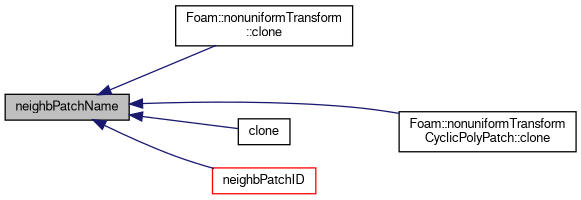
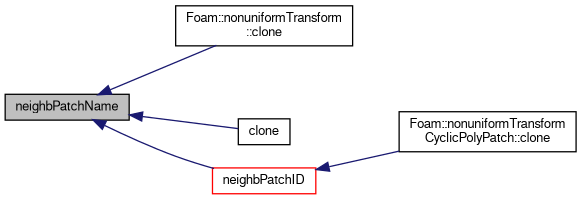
  digraph {
    rankdir=LR
    node [color=black fontname=FreeSans fontsize=10 shape=record]
    edge [color=midnightblue dir=back fontname=FreeSans fontsize=10 labelfontname=FreeSans labelfontsize=10 style=solid]
    n1 [fillcolor=grey75 fontcolor=black height=0.2 label=neighbPatchName style=filled width=0.4]
    n2 [height=0.2 label="Foam::nonuniformTransform\l::clone" width=0.4]
    n3 [height=0.2 label="Foam::nonuniformTransform\lCyclicPolyPatch::clone" width=0.4]
    n4 [height=0.2 label=clone width=0.4]
    n5 [color=red height=0.2 label=neighbPatchID width=0.4]
    n1 -> n2
-   n1 -> n3
+   n5 -> n3
    n1 -> n4
    n1 -> n5
  }
